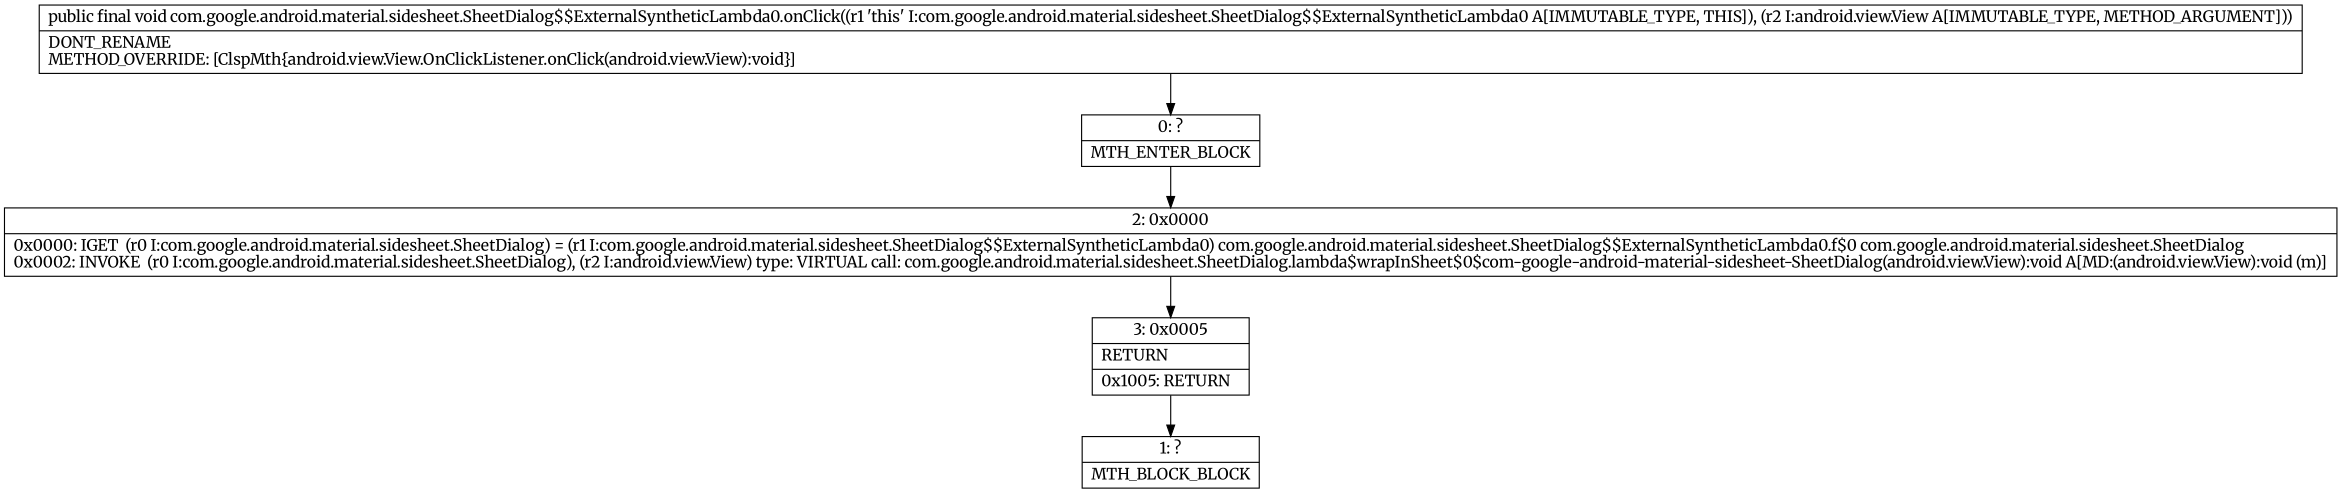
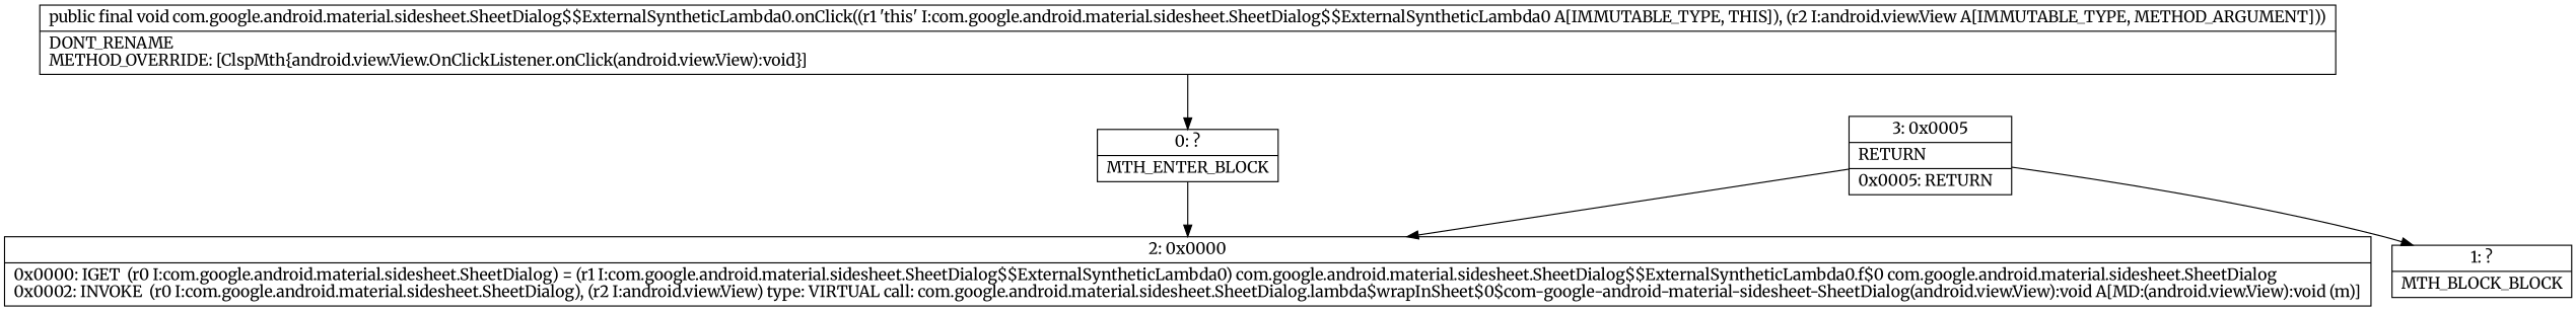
  digraph {
    fontname=Merriweather
    node [fontname=Merriweather shape=record]
    edge [fontname=Merriweather]
    n1 [label="{0\:\ ?|MTH_ENTER_BLOCK\l}"]
    n2 [label="{2\:\ 0x0000|0x0000: IGET  (r0 I:com.google.android.material.sidesheet.SheetDialog) = (r1 I:com.google.android.material.sidesheet.SheetDialog$$ExternalSyntheticLambda0) com.google.android.material.sidesheet.SheetDialog$$ExternalSyntheticLambda0.f$0 com.google.android.material.sidesheet.SheetDialog \l0x0002: INVOKE  (r0 I:com.google.android.material.sidesheet.SheetDialog), (r2 I:android.view.View) type: VIRTUAL call: com.google.android.material.sidesheet.SheetDialog.lambda$wrapInSheet$0$com\-google\-android\-material\-sidesheet\-SheetDialog(android.view.View):void A[MD:(android.view.View):void (m)]\l}"]
-   n3 [label="{3\:\ 0x0005|RETURN\l|0x1005: RETURN   \l}"]
+   n3 [label="{3\:\ 0x0005|RETURN\l|0x0005: RETURN   \l}"]
    n4 [label="{1\:\ ?|MTH_BLOCK_BLOCK\l}"]
    n5 [label="{public final void com.google.android.material.sidesheet.SheetDialog$$ExternalSyntheticLambda0.onClick((r1 'this' I:com.google.android.material.sidesheet.SheetDialog$$ExternalSyntheticLambda0 A[IMMUTABLE_TYPE, THIS]), (r2 I:android.view.View A[IMMUTABLE_TYPE, METHOD_ARGUMENT]))  | DONT_RENAME\lMETHOD_OVERRIDE: [ClspMth\{android.view.View.OnClickListener.onClick(android.view.View):void\}]\l}"]
    n1 -> n2
-   n2 -> n3
+   n3 -> n2
    n3 -> n4
    n5 -> n1
  }
